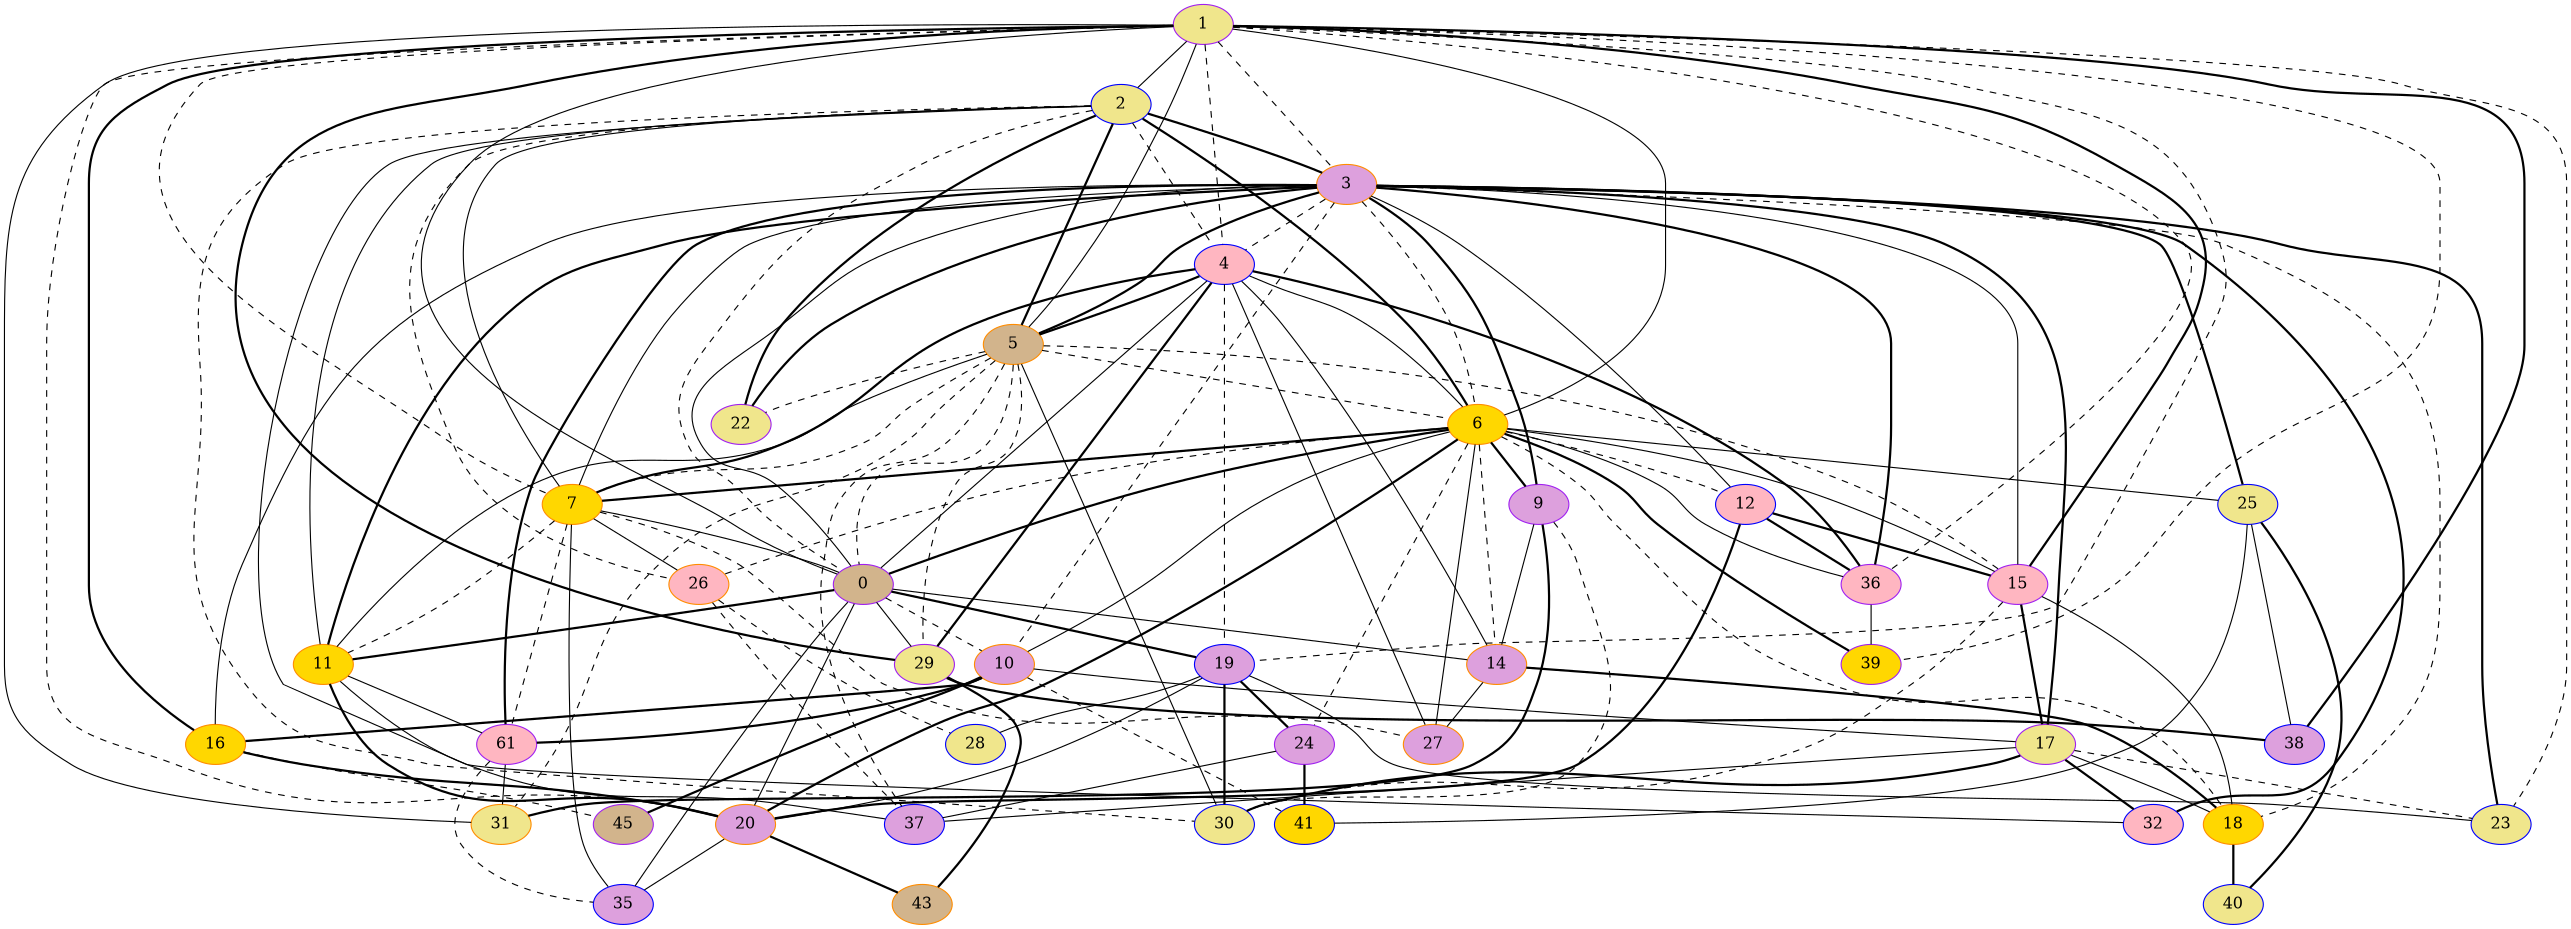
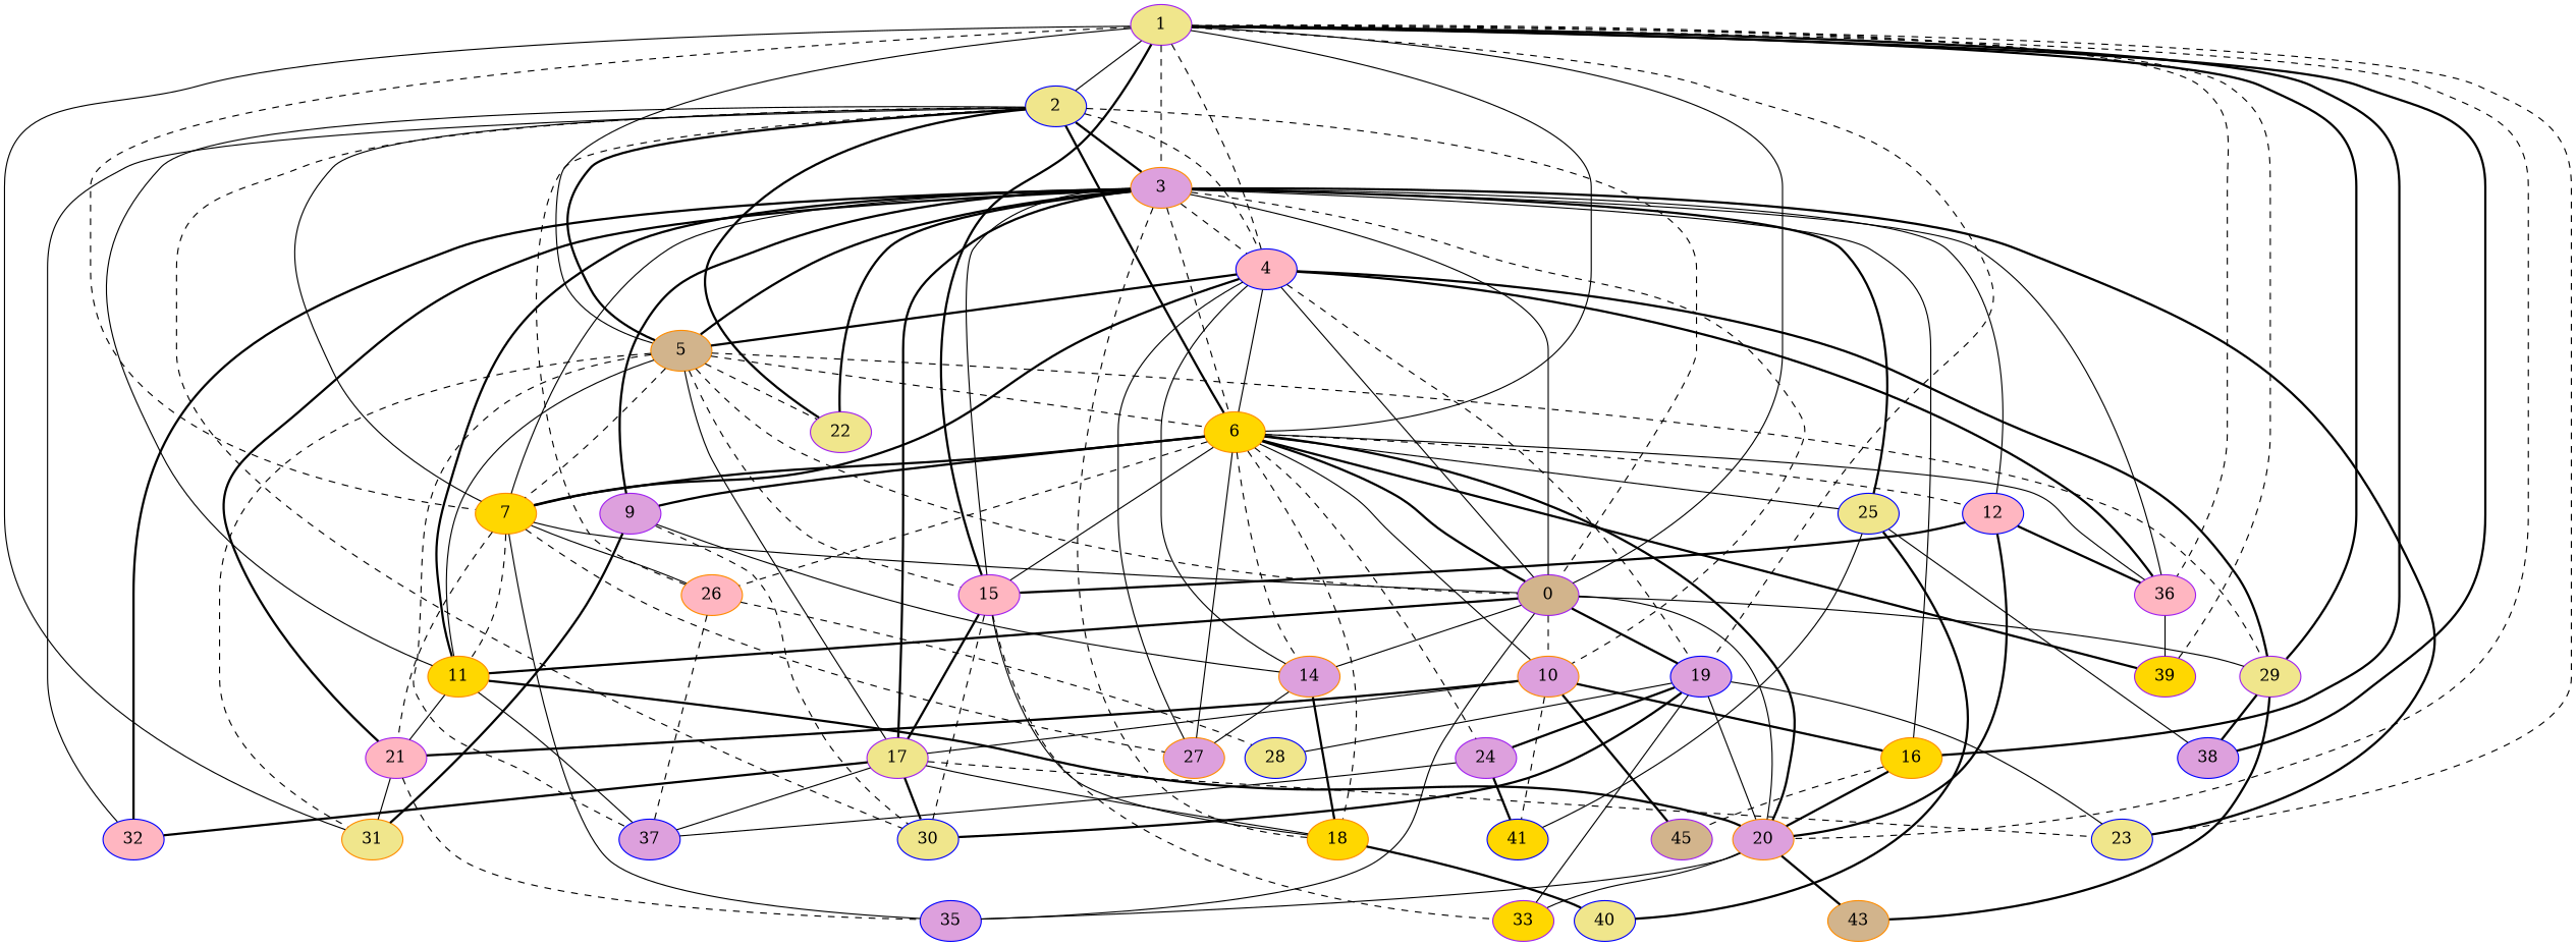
  graph {
    node [color=blue fillcolor=khaki style=filled]
    edge [style=solid weight=1.0]
    1 [color=purple]
    2
    3 [color=darkorange fillcolor=plum]
    4 [fillcolor=lightpink]
    5 [color=darkorange fillcolor=tan]
    6 [color=darkorange fillcolor=gold]
    7 [color=darkorange fillcolor=gold]
    n8 [color=purple fillcolor=tan label=0]
    15 [color=purple fillcolor=lightpink]
    16 [color=darkorange fillcolor=gold]
    19 [fillcolor=plum]
    20 [color=darkorange fillcolor=plum]
    23
    29 [color=purple]
    31 [color=darkorange]
    36 [color=purple fillcolor=lightpink]
    38 [fillcolor=plum]
    39 [color=purple fillcolor=gold]
    11 [color=darkorange fillcolor=gold]
    22 [color=purple]
    26 [color=darkorange fillcolor=lightpink]
    30
    32 [fillcolor=lightpink]
    9 [color=purple fillcolor=plum]
    10 [color=darkorange fillcolor=plum]
    12 [fillcolor=lightpink]
    17 [color=purple]
    18 [color=darkorange fillcolor=gold]
-   21 [color=purple fillcolor=lightpink label=61]
+   21 [color=purple fillcolor=lightpink]
    25
    14 [color=darkorange fillcolor=plum]
    27 [color=darkorange fillcolor=plum]
    37 [fillcolor=plum]
    24 [color=purple fillcolor=plum]
    35 [fillcolor=plum]
+   33 [color=purple fillcolor=gold]
    n37 [color=purple fillcolor=tan label=45]
    28
    43 [color=darkorange fillcolor=tan]
    41 [fillcolor=gold]
    40
    1 -- 2 [weight=7.0]
    1 -- 3 [style=dashed weight=4.0]
    1 -- 4 [style=dashed]
    1 -- 5
    1 -- 6 [weight=2.0]
    1 -- 7 [style=dashed]
    1 -- n8
    1 -- 15 [style=bold]
    1 -- 16 [style=bold]
    1 -- 19 [style=dashed]
    1 -- 20 [style=dashed]
    1 -- 23 [style=dashed]
    1 -- 29 [style=bold]
    1 -- 31
    1 -- 36 [style=dashed weight=2.0]
    1 -- 38 [style=bold]
    1 -- 39 [style=dashed]
    2 -- 3 [style=bold weight=3.0]
    2 -- 4 [style=dashed weight=2.0]
    2 -- 5 [style=bold weight=2.0]
    2 -- 6 [style=bold weight=2.0]
    2 -- 7
    2 -- n8 [style=dashed weight=2.0]
    2 -- 11
    2 -- 22 [style=bold]
    2 -- 26 [style=dashed]
    2 -- 30 [style=dashed]
    2 -- 32
    3 -- 4 [style=dashed weight=5.0]
    3 -- 5 [style=bold weight=3.0]
    3 -- 6 [style=dashed weight=4.0]
    3 -- 7 [weight=3.0]
    3 -- n8 [weight=5.0]
    3 -- 15 [weight=2.0]
    3 -- 16 [weight=2.0]
    3 -- 23 [style=bold]
-   3 -- 36 [style=bold]
+   3 -- 36
    3 -- 11 [style=bold]
    3 -- 22 [style=bold]
    3 -- 32 [style=bold weight=3.0]
    3 -- 9 [style=bold weight=2.0]
    3 -- 10 [style=dashed weight=2.0]
    3 -- 12 [weight=2.0]
    3 -- 17 [style=bold weight=7.0]
    3 -- 18 [style=dashed]
    3 -- 21 [style=bold]
    3 -- 25 [style=bold weight=3.0]
    4 -- 5 [style=bold]
    4 -- 6 [weight=2.0]
    4 -- 7 [style=bold]
    4 -- n8
    4 -- 19 [style=dashed weight=8.0]
    4 -- 29 [style=bold]
    4 -- 36 [style=bold]
    4 -- 14
    4 -- 27
    5 -- 6 [style=dashed]
    5 -- 7 [style=dashed]
    5 -- n8 [style=dashed weight=2.0]
    5 -- 15 [style=dashed]
    5 -- 29 [style=dashed]
    5 -- 31 [style=dashed]
    5 -- 11 [weight=2.0]
    5 -- 22 [style=dashed]
-   5 -- 30
+   5 -- 17
    5 -- 37 [style=dashed]
    6 -- 7 [style=bold]
    6 -- n8 [style=bold]
    6 -- 15
    6 -- 20 [style=bold]
    6 -- 36
    6 -- 39 [style=bold]
    6 -- 26 [style=dashed weight=2.0]
    6 -- 9 [style=bold weight=2.0]
    6 -- 10
    6 -- 12 [style=dashed]
    6 -- 18 [style=dashed]
    6 -- 25
    6 -- 14 [style=dashed]
    6 -- 27
    6 -- 24 [style=dashed]
    7 -- n8
    7 -- 11 [style=dashed weight=2.0]
    7 -- 26
    7 -- 21 [style=dashed]
    7 -- 27 [style=dashed]
    7 -- 35
    n8 -- 19 [style=bold weight=2.0]
    n8 -- 20 [weight=2.0]
    n8 -- 29
    n8 -- 11 [style=bold]
    n8 -- 10 [style=dashed weight=5.0]
    n8 -- 14
    n8 -- 35
    15 -- 30 [style=dashed]
    15 -- 17 [style=bold]
    15 -- 18
+   15 -- 33 [style=dashed]
    16 -- 20 [style=bold]
    16 -- n37 [style=dashed]
    19 -- 20
    19 -- 23
    19 -- 30 [style=bold weight=2.0]
    19 -- 24 [style=bold]
+   19 -- 33
    19 -- 28
    20 -- 35
+   20 -- 33
    20 -- 43 [style=bold]
    29 -- 38 [style=bold]
    29 -- 43 [style=bold]
    36 -- 39
    11 -- 20 [style=bold weight=6.0]
    11 -- 21
    11 -- 37
    26 -- 37 [style=dashed]
    26 -- 28 [style=dashed]
    9 -- 31 [style=bold]
    9 -- 30 [style=dashed]
    9 -- 14
    10 -- 16 [style=bold]
    10 -- 17
    10 -- 21 [style=bold]
    10 -- n37 [style=bold]
    10 -- 41 [style=dashed]
    12 -- 15 [style=bold]
    12 -- 20 [style=bold]
    12 -- 36 [style=bold]
    17 -- 23 [style=dashed]
    17 -- 30 [style=bold]
    17 -- 32 [style=bold]
    17 -- 18
    17 -- 37
    18 -- 40 [style=bold weight=2.0]
    21 -- 31 [weight=2.0]
    21 -- 35 [style=dashed]
    25 -- 38
    25 -- 41
    25 -- 40 [style=bold]
    14 -- 18 [style=bold]
    14 -- 27
    24 -- 37
    24 -- 41 [style=bold weight=2.0]
  }
